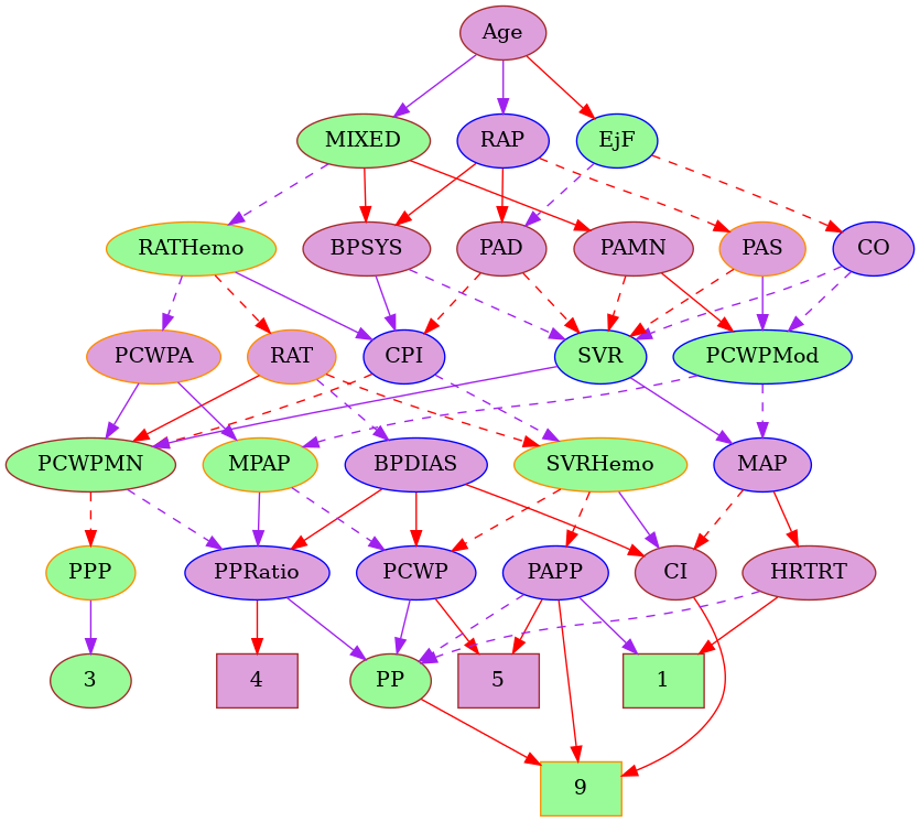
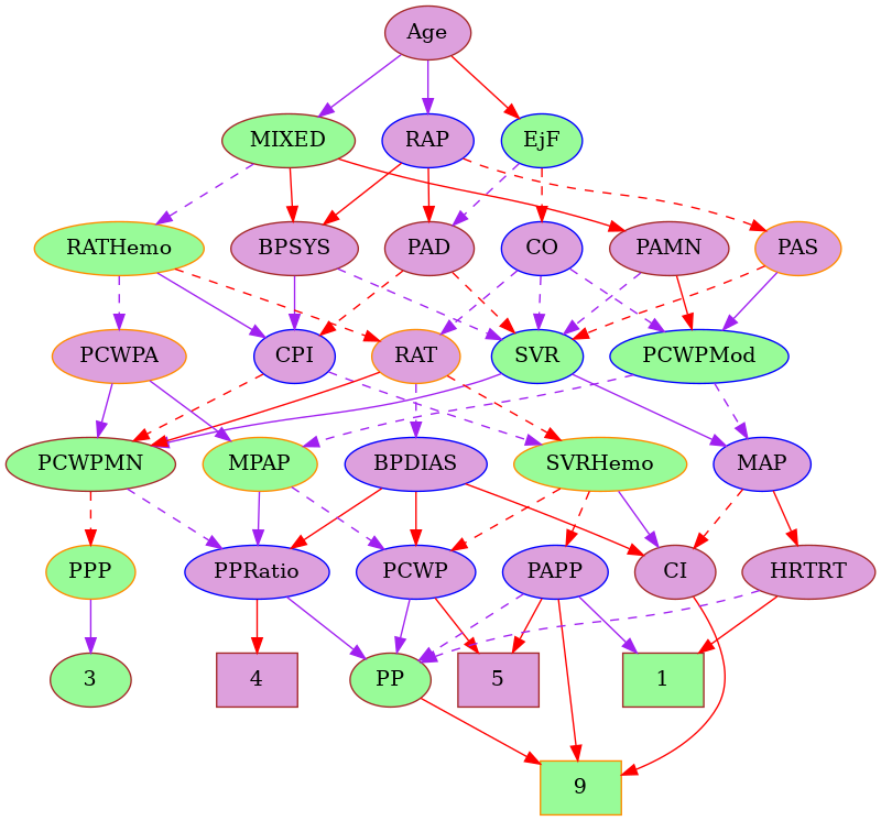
  strict digraph {
    node [color=brown fillcolor=plum style=filled]
    edge [color=purple style=solid]
    1 [fillcolor=palegreen height=0.5 shape=box width=0.75]
    n2 [color=darkorange fillcolor=palegreen height=0.5 label=9 shape=box width=0.75]
    3 [fillcolor=palegreen height=0.5 shape=ellipse width=0.75]
    4 [height=0.5 shape=box width=0.75]
    5 [height=0.5 shape=box width=0.75]
    Age [height=0.5 width=0.75]
    EjF [color=blue fillcolor=palegreen height=0.5 width=0.75]
    RAP [color=blue height=0.5 width=0.77632]
    MIXED [fillcolor=palegreen height=0.5 width=1.1193]
    PAD [height=0.5 width=0.79437]
    CO [color=blue height=0.5 width=0.75]
    BPSYS [height=0.5 width=1.0471]
    PAS [color=darkorange height=0.5 width=0.75]
    PAMN [height=0.5 width=1.011]
    RATHemo [color=darkorange fillcolor=palegreen height=0.5 width=1.3721]
    CPI [color=blue height=0.5 width=0.75]
    SVR [color=blue fillcolor=palegreen height=0.5 width=0.77632]
    RAT [color=darkorange height=0.5 width=0.75827]
    PCWPMod [color=blue fillcolor=palegreen height=0.5 width=1.4443]
    PCWPA [color=darkorange height=0.5 width=1.1555]
    PCWPMN [fillcolor=palegreen height=0.5 width=1.3902]
    SVRHemo [color=darkorange fillcolor=palegreen height=0.5 width=1.3902]
    MAP [color=blue height=0.5 width=0.84854]
    BPDIAS [color=blue height=0.5 width=1.1735]
    MPAP [color=darkorange fillcolor=palegreen height=0.5 width=0.97491]
    PPRatio [color=blue height=0.5 width=1.1013]
    PCWP [color=blue height=0.5 width=0.97491]
    PP [fillcolor=palegreen height=0.5 width=0.75]
    PPP [color=darkorange fillcolor=palegreen height=0.5 width=0.75]
    CI [height=0.5 width=0.75]
    PAPP [color=blue height=0.5 width=0.88464]
    HRTRT [height=0.5 width=1.1013]
    Age -> EjF [color=red]
    Age -> RAP
    Age -> MIXED
    EjF -> PAD [style=dashed]
    EjF -> CO [color=red style=dashed]
    RAP -> PAD [color=red]
    RAP -> BPSYS [color=red]
    RAP -> PAS [color=red style=dashed]
    MIXED -> BPSYS [color=red]
    MIXED -> PAMN [color=red]
    MIXED -> RATHemo [style=dashed]
    PAD -> CPI [color=red style=dashed]
    PAD -> SVR [color=red style=dashed]
    CO -> SVR [style=dashed]
+   CO -> RAT [style=dashed]
    CO -> PCWPMod [style=dashed]
    BPSYS -> CPI
    BPSYS -> SVR [style=dashed]
    PAS -> SVR [color=red style=dashed]
    PAS -> PCWPMod
-   PAMN -> SVR [color=red style=dashed]
+   PAMN -> SVR [style=dashed]
    PAMN -> PCWPMod [color=red]
    RATHemo -> CPI
    RATHemo -> RAT [color=red style=dashed]
    RATHemo -> PCWPA [style=dashed]
    CPI -> PCWPMN [color=red style=dashed]
    CPI -> SVRHemo [style=dashed]
    SVR -> PCWPMN
    SVR -> MAP
    RAT -> PCWPMN [color=red]
    RAT -> SVRHemo [color=red style=dashed]
    RAT -> BPDIAS [style=dashed]
    PCWPMod -> MAP [style=dashed]
    PCWPMod -> MPAP [style=dashed]
    PCWPA -> PCWPMN
    PCWPA -> MPAP
    PCWPMN -> PPRatio [style=dashed]
    PCWPMN -> PPP [color=red style=dashed]
    SVRHemo -> PCWP [color=red style=dashed]
    SVRHemo -> CI
    SVRHemo -> PAPP [color=red style=dashed]
    MAP -> CI [color=red style=dashed]
    MAP -> HRTRT [color=red]
    BPDIAS -> PPRatio [color=red]
    BPDIAS -> PCWP [color=red]
    BPDIAS -> CI [color=red]
    MPAP -> PPRatio
    MPAP -> PCWP [style=dashed]
    PPRatio -> 4 [color=red]
    PPRatio -> PP
    PCWP -> 5 [color=red]
    PCWP -> PP
    PP -> n2 [color=red]
    PPP -> 3
    CI -> n2 [color=red]
    PAPP -> 1
    PAPP -> n2 [color=red]
    PAPP -> 5 [color=red]
    PAPP -> PP [style=dashed]
    HRTRT -> 1 [color=red]
    HRTRT -> PP [style=dashed]
  }
